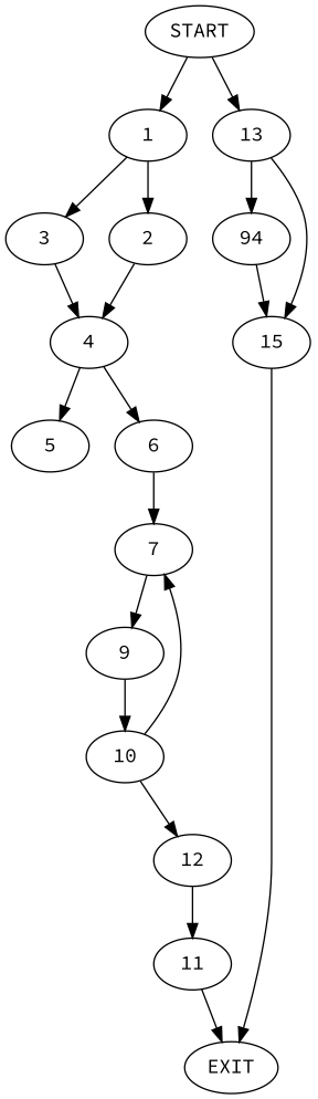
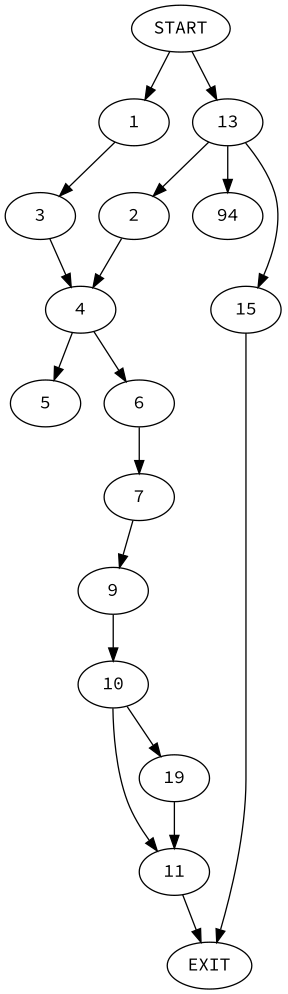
  digraph {
    fontname="Source Code Pro"
    node [fontname="Source Code Pro"]
    edge [fontname="Source Code Pro"]
    n1 [label=START]
    1
    13
    2
    3
    n6 [label=94]
    15
    n8 [label=EXIT]
    4
    5
    6
    7
    9
    10
    11
-   12
+   12 [label=19]
    n1 -> 1
    n1 -> 13
-   1 -> 2
+   13 -> 2
    1 -> 3
    13 -> n6
    13 -> 15
    2 -> 4
    3 -> 4
-   n6 -> 15
    15 -> n8
    4 -> 5
    4 -> 6
    6 -> 7
    7 -> 9
    9 -> 10
-   10 -> 7
+   10 -> 11
    10 -> 12
    11 -> n8
    12 -> 11
  }
